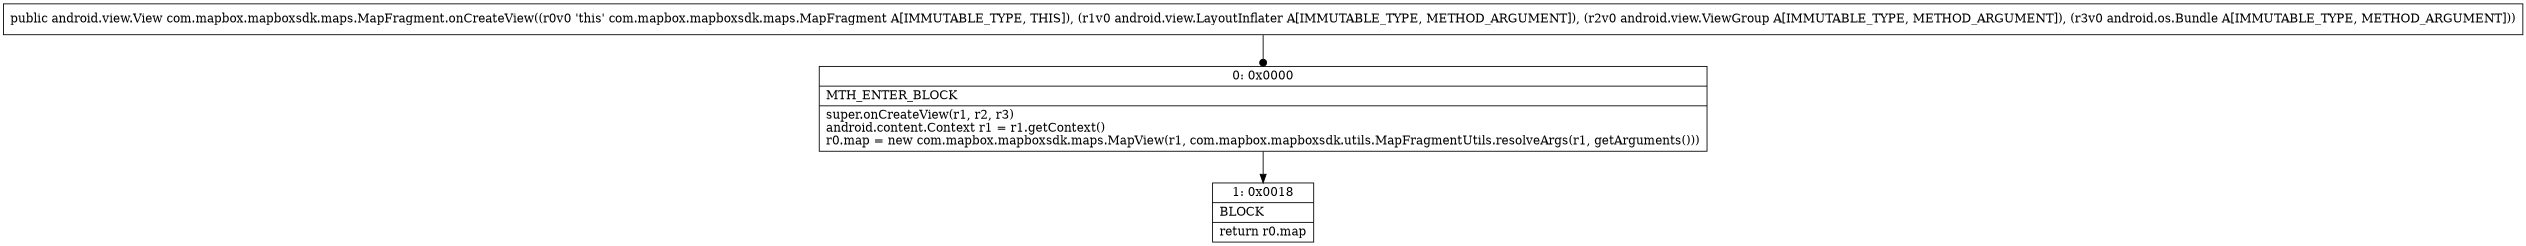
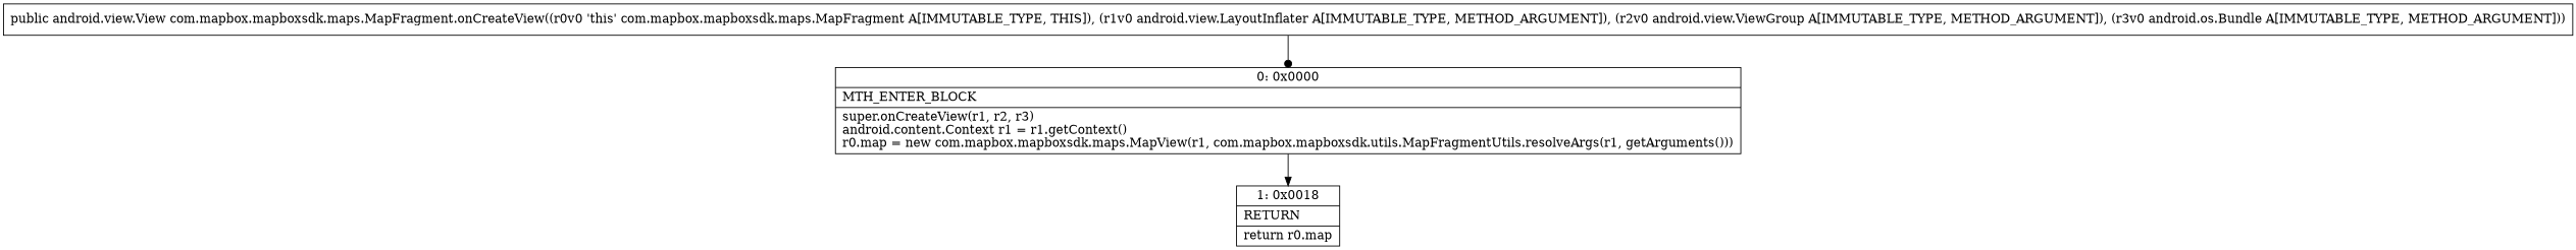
  digraph {
    node [shape=record]
    n1 [label="{0\:\ 0x0000|MTH_ENTER_BLOCK\l|super.onCreateView(r1, r2, r3)\landroid.content.Context r1 = r1.getContext()\lr0.map = new com.mapbox.mapboxsdk.maps.MapView(r1, com.mapbox.mapboxsdk.utils.MapFragmentUtils.resolveArgs(r1, getArguments()))\l}"]
-   n2 [label="{1\:\ 0x0018|BLOCK\l|return r0.map\l}"]
+   n2 [label="{1\:\ 0x0018|RETURN\l|return r0.map\l}"]
    n3 [label="{public android.view.View com.mapbox.mapboxsdk.maps.MapFragment.onCreateView((r0v0 'this' com.mapbox.mapboxsdk.maps.MapFragment A[IMMUTABLE_TYPE, THIS]), (r1v0 android.view.LayoutInflater A[IMMUTABLE_TYPE, METHOD_ARGUMENT]), (r2v0 android.view.ViewGroup A[IMMUTABLE_TYPE, METHOD_ARGUMENT]), (r3v0 android.os.Bundle A[IMMUTABLE_TYPE, METHOD_ARGUMENT])) }"]
    n1 -> n2 [arrowhead=normal]
    n3 -> n1 [arrowhead=dot]
  }
